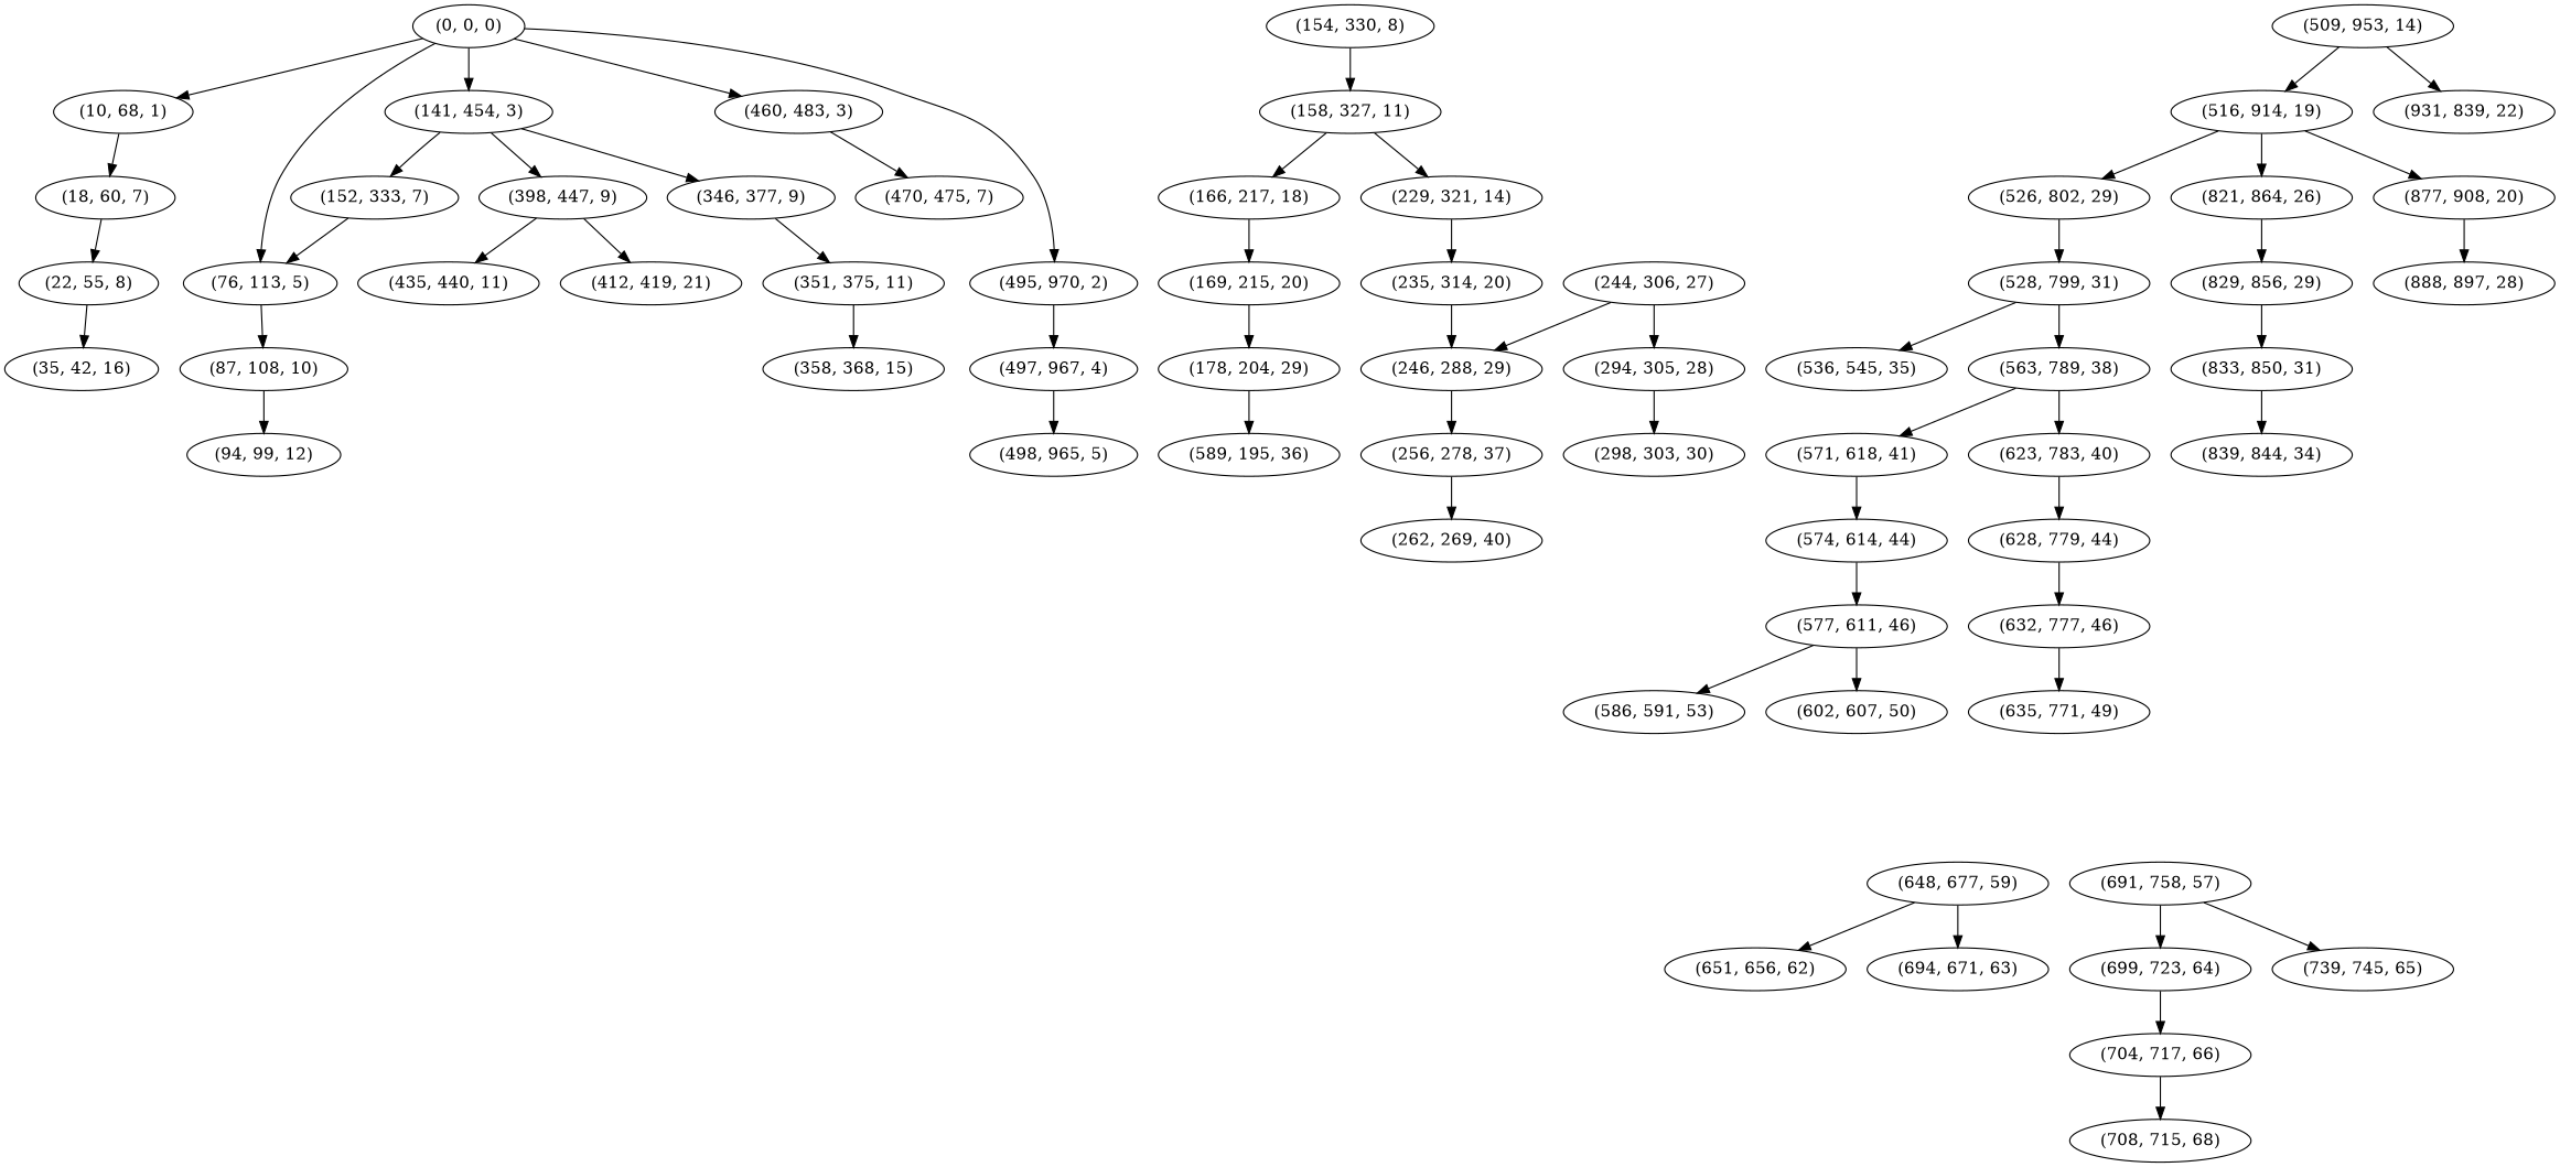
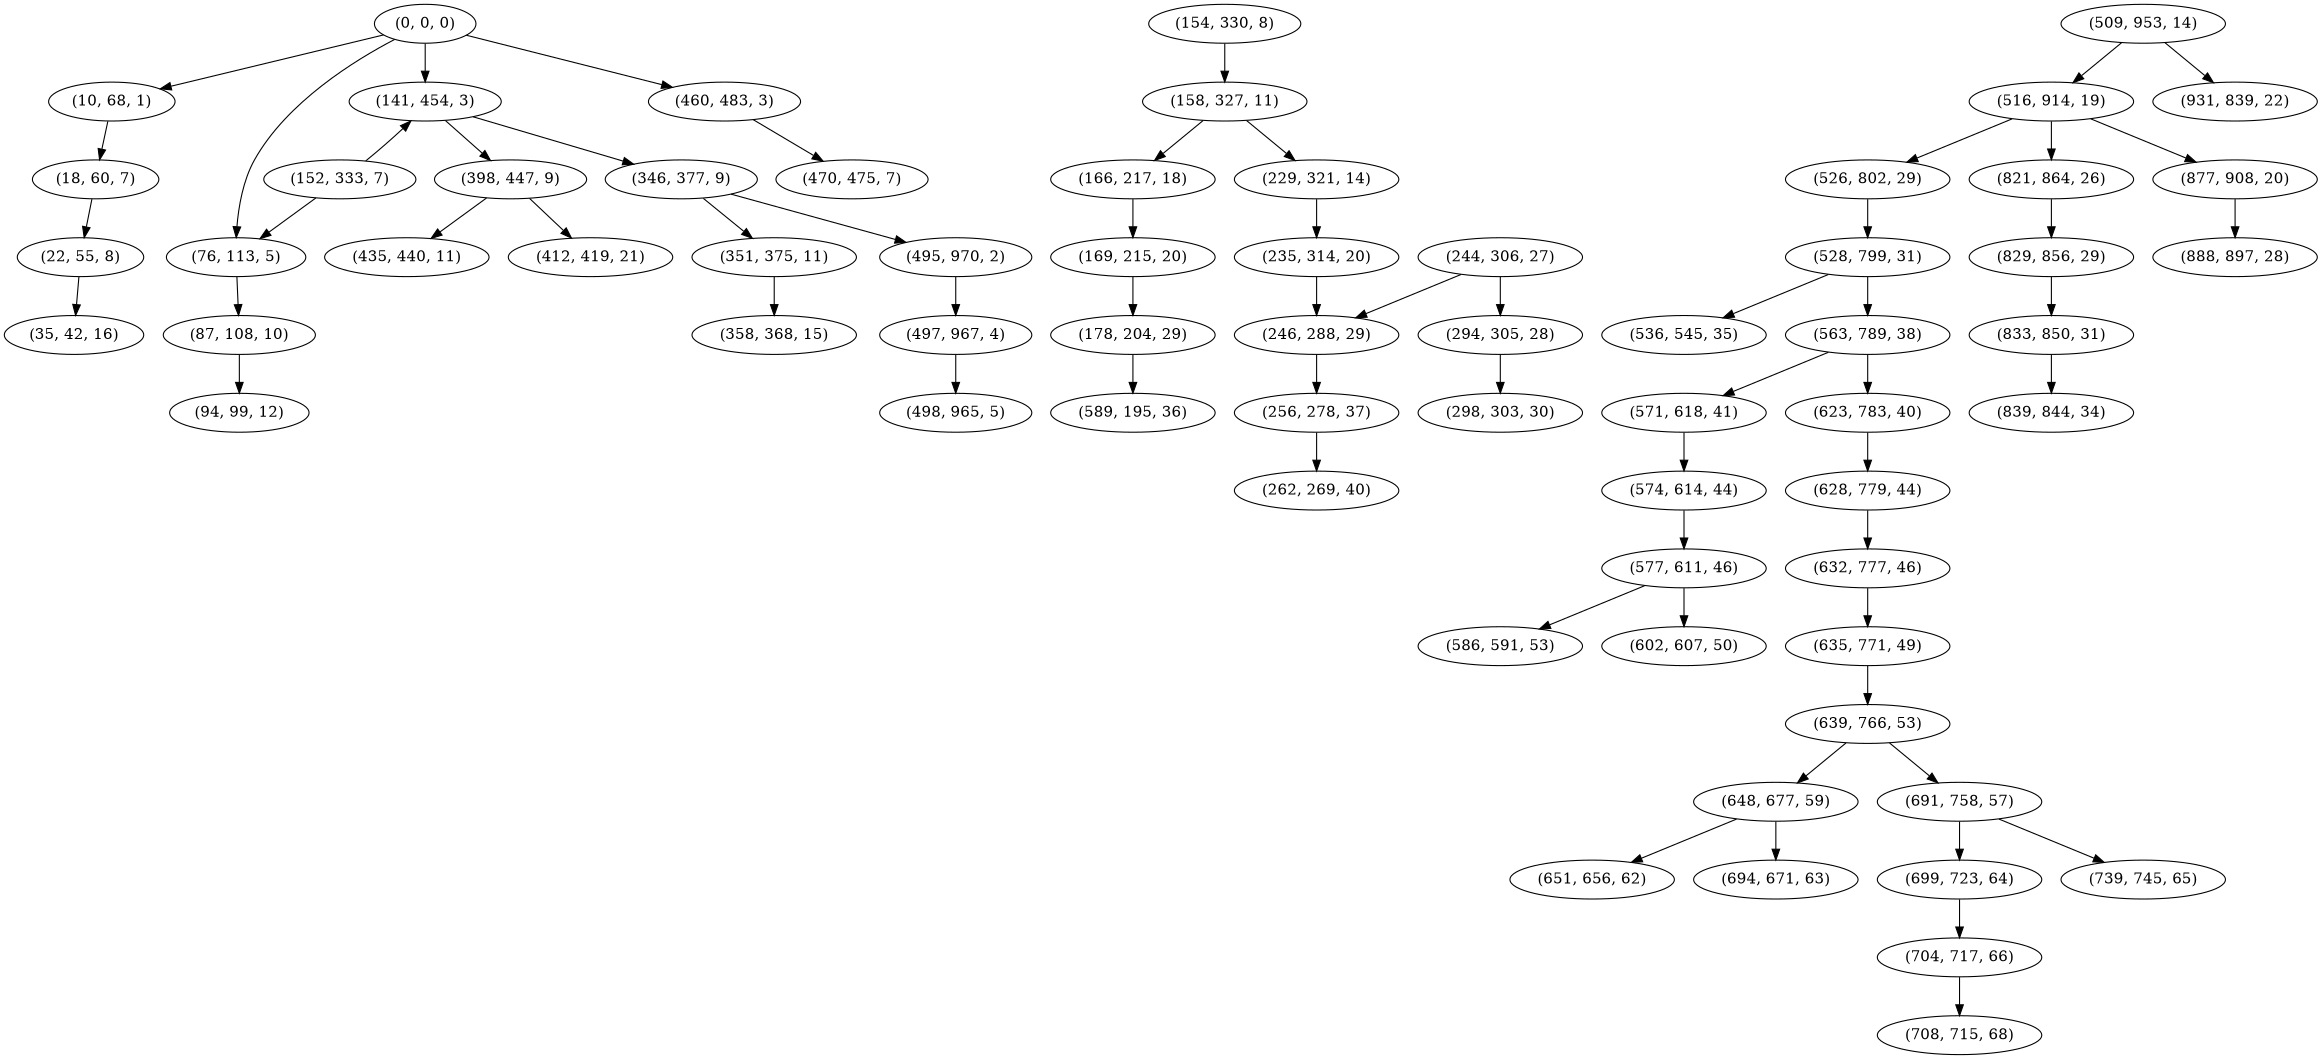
  digraph {
    "(0, 0, 0)"
    "(10, 68, 1)"
    "(76, 113, 5)"
    "(141, 454, 3)"
    "(460, 483, 3)"
    "(495, 970, 2)"
    "(18, 60, 7)"
    "(87, 108, 10)"
    "(152, 333, 7)"
    "(346, 377, 9)"
    "(398, 447, 9)"
    "(470, 475, 7)"
    "(497, 967, 4)"
    "(22, 55, 8)"
    "(35, 42, 16)"
    "(94, 99, 12)"
    "(351, 375, 11)"
    "(412, 419, 21)"
    "(435, 440, 11)"
    "(154, 330, 8)"
    "(158, 327, 11)"
    "(166, 217, 18)"
    "(229, 321, 14)"
    "(169, 215, 20)"
    "(235, 314, 20)"
    "(178, 204, 29)"
    n27 [label="(589, 195, 36)"]
    "(246, 288, 29)"
    "(244, 306, 27)"
    "(294, 305, 28)"
    "(256, 278, 37)"
    "(298, 303, 30)"
    "(262, 269, 40)"
    "(358, 368, 15)"
    "(498, 965, 5)"
    "(509, 953, 14)"
    "(516, 914, 19)"
    n38 [label="(931, 839, 22)"]
    "(526, 802, 29)"
    "(821, 864, 26)"
    "(877, 908, 20)"
    "(528, 799, 31)"
    "(829, 856, 29)"
    "(888, 897, 28)"
    "(536, 545, 35)"
    "(563, 789, 38)"
    "(571, 618, 41)"
    "(623, 783, 40)"
    "(574, 614, 44)"
    "(628, 779, 44)"
    "(577, 611, 46)"
    "(586, 591, 53)"
    "(602, 607, 50)"
    "(632, 777, 46)"
    "(635, 771, 49)"
+   "(639, 766, 53)"
    "(648, 677, 59)"
    "(691, 758, 57)"
    "(651, 656, 62)"
    n60 [label="(694, 671, 63)"]
    "(699, 723, 64)"
    "(739, 745, 65)"
    "(704, 717, 66)"
    "(708, 715, 68)"
    "(833, 850, 31)"
    "(839, 844, 34)"
    "(0, 0, 0)" -> "(10, 68, 1)"
    "(0, 0, 0)" -> "(76, 113, 5)"
    "(0, 0, 0)" -> "(141, 454, 3)"
    "(0, 0, 0)" -> "(460, 483, 3)"
-   "(0, 0, 0)" -> "(495, 970, 2)"
+   "(346, 377, 9)" -> "(495, 970, 2)"
    "(10, 68, 1)" -> "(18, 60, 7)"
    "(76, 113, 5)" -> "(87, 108, 10)"
-   "(141, 454, 3)" -> "(152, 333, 7)"
+   "(152, 333, 7)" -> "(141, 454, 3)"
    "(141, 454, 3)" -> "(346, 377, 9)"
    "(141, 454, 3)" -> "(398, 447, 9)"
    "(460, 483, 3)" -> "(470, 475, 7)"
    "(495, 970, 2)" -> "(497, 967, 4)"
    "(18, 60, 7)" -> "(22, 55, 8)"
    "(87, 108, 10)" -> "(94, 99, 12)"
    "(152, 333, 7)" -> "(76, 113, 5)"
    "(346, 377, 9)" -> "(351, 375, 11)"
    "(398, 447, 9)" -> "(412, 419, 21)"
    "(398, 447, 9)" -> "(435, 440, 11)"
    "(497, 967, 4)" -> "(498, 965, 5)"
    "(22, 55, 8)" -> "(35, 42, 16)"
    "(351, 375, 11)" -> "(358, 368, 15)"
    "(154, 330, 8)" -> "(158, 327, 11)"
    "(158, 327, 11)" -> "(166, 217, 18)"
    "(158, 327, 11)" -> "(229, 321, 14)"
    "(166, 217, 18)" -> "(169, 215, 20)"
    "(229, 321, 14)" -> "(235, 314, 20)"
    "(169, 215, 20)" -> "(178, 204, 29)"
    "(235, 314, 20)" -> "(246, 288, 29)"
    "(178, 204, 29)" -> n27
    "(246, 288, 29)" -> "(256, 278, 37)"
    "(244, 306, 27)" -> "(246, 288, 29)"
    "(244, 306, 27)" -> "(294, 305, 28)"
    "(294, 305, 28)" -> "(298, 303, 30)"
    "(256, 278, 37)" -> "(262, 269, 40)"
    "(509, 953, 14)" -> "(516, 914, 19)"
    "(509, 953, 14)" -> n38
    "(516, 914, 19)" -> "(526, 802, 29)"
    "(516, 914, 19)" -> "(821, 864, 26)"
    "(516, 914, 19)" -> "(877, 908, 20)"
    "(526, 802, 29)" -> "(528, 799, 31)"
    "(821, 864, 26)" -> "(829, 856, 29)"
    "(877, 908, 20)" -> "(888, 897, 28)"
    "(528, 799, 31)" -> "(536, 545, 35)"
    "(528, 799, 31)" -> "(563, 789, 38)"
    "(829, 856, 29)" -> "(833, 850, 31)"
    "(563, 789, 38)" -> "(571, 618, 41)"
    "(563, 789, 38)" -> "(623, 783, 40)"
    "(571, 618, 41)" -> "(574, 614, 44)"
    "(623, 783, 40)" -> "(628, 779, 44)"
    "(574, 614, 44)" -> "(577, 611, 46)"
    "(628, 779, 44)" -> "(632, 777, 46)"
    "(577, 611, 46)" -> "(586, 591, 53)"
    "(577, 611, 46)" -> "(602, 607, 50)"
    "(632, 777, 46)" -> "(635, 771, 49)"
+   "(635, 771, 49)" -> "(639, 766, 53)"
+   "(639, 766, 53)" -> "(648, 677, 59)"
+   "(639, 766, 53)" -> "(691, 758, 57)"
    "(648, 677, 59)" -> "(651, 656, 62)"
    "(648, 677, 59)" -> n60
    "(691, 758, 57)" -> "(699, 723, 64)"
    "(691, 758, 57)" -> "(739, 745, 65)"
    "(699, 723, 64)" -> "(704, 717, 66)"
    "(704, 717, 66)" -> "(708, 715, 68)"
    "(833, 850, 31)" -> "(839, 844, 34)"
  }
